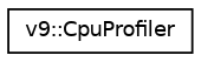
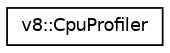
  digraph {
    rankdir=LR
-   n1 [color=black fillcolor=white fontname=Helvetica fontsize=10 height=0.2 label="v9::CpuProfiler" shape=record style=filled width=0.4]
+   n1 [color=black fillcolor=white fontname=Helvetica fontsize=10 height=0.2 label="v8::CpuProfiler" shape=record style=filled width=0.4]
  }
